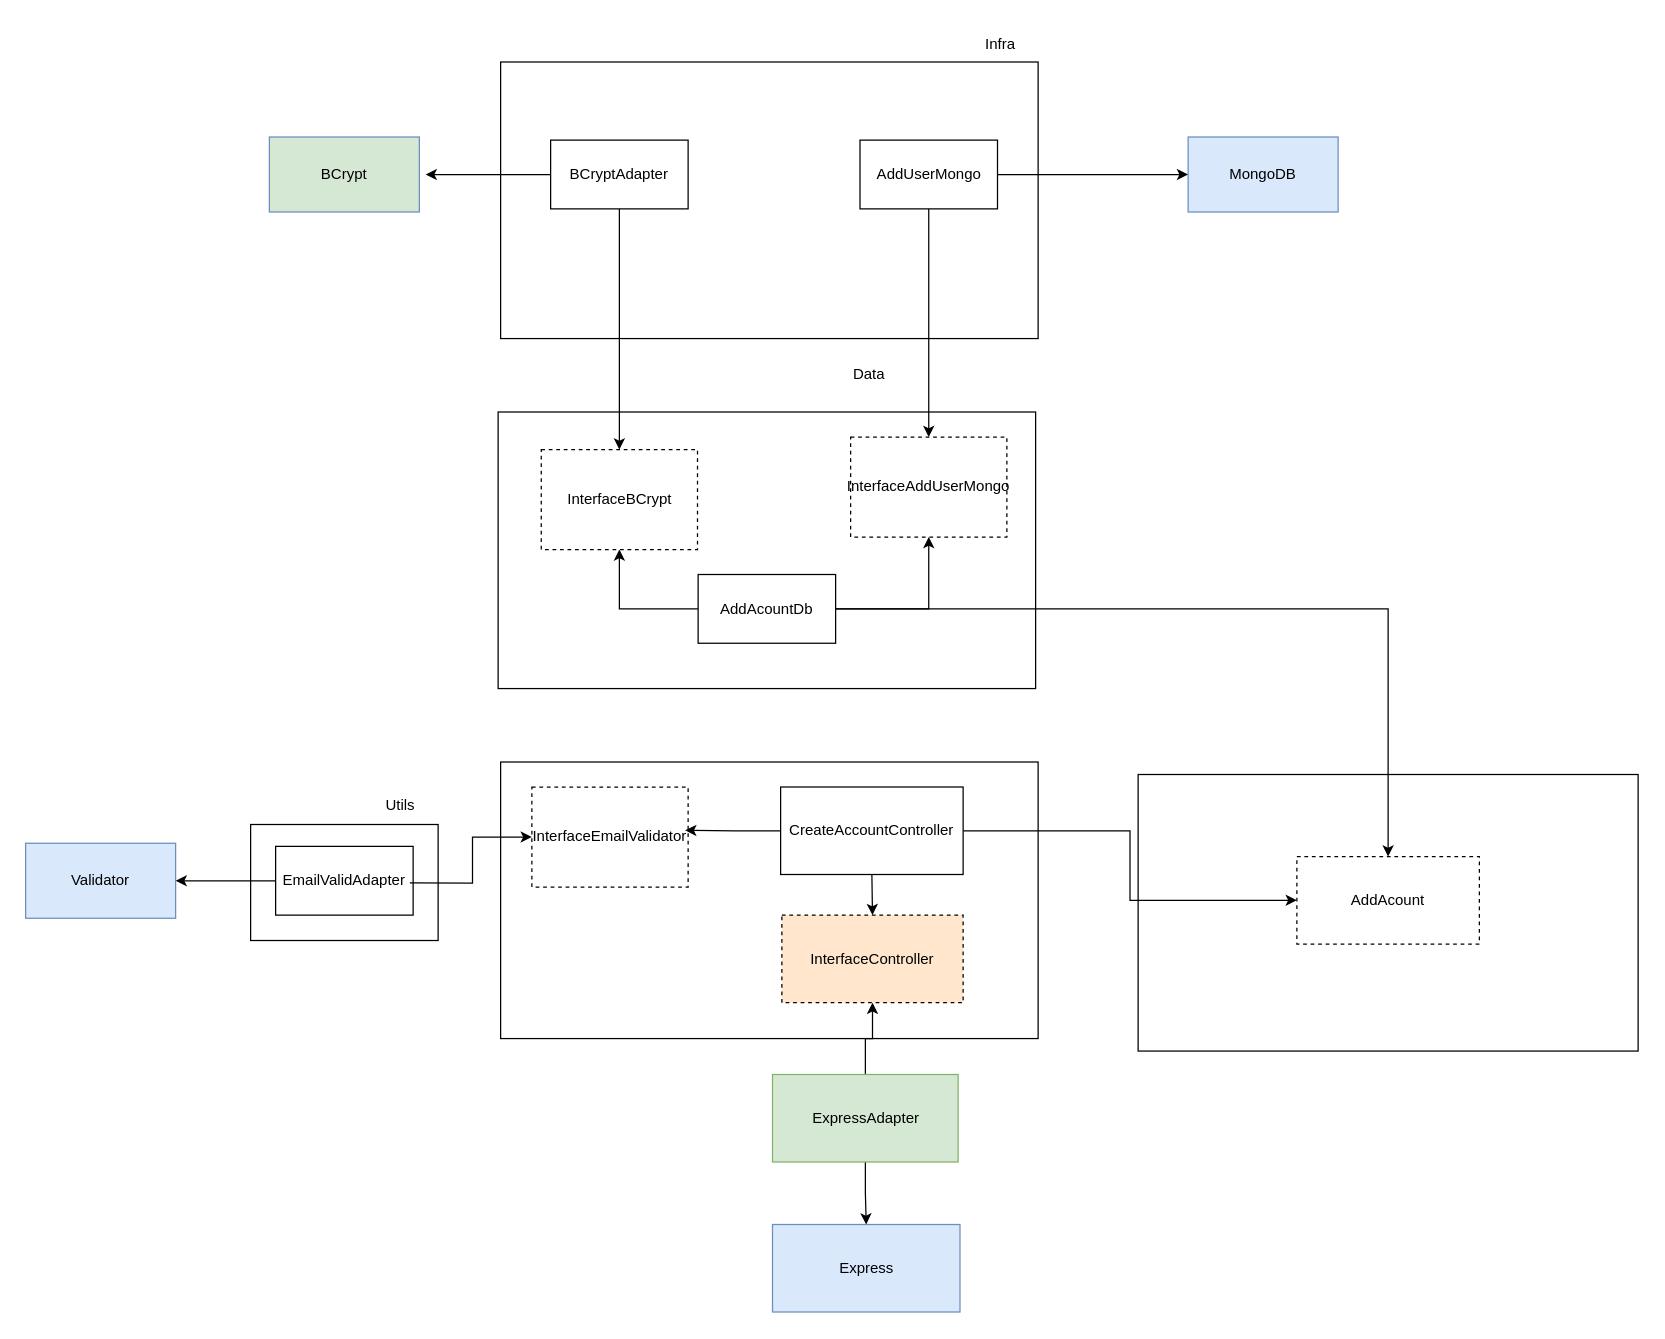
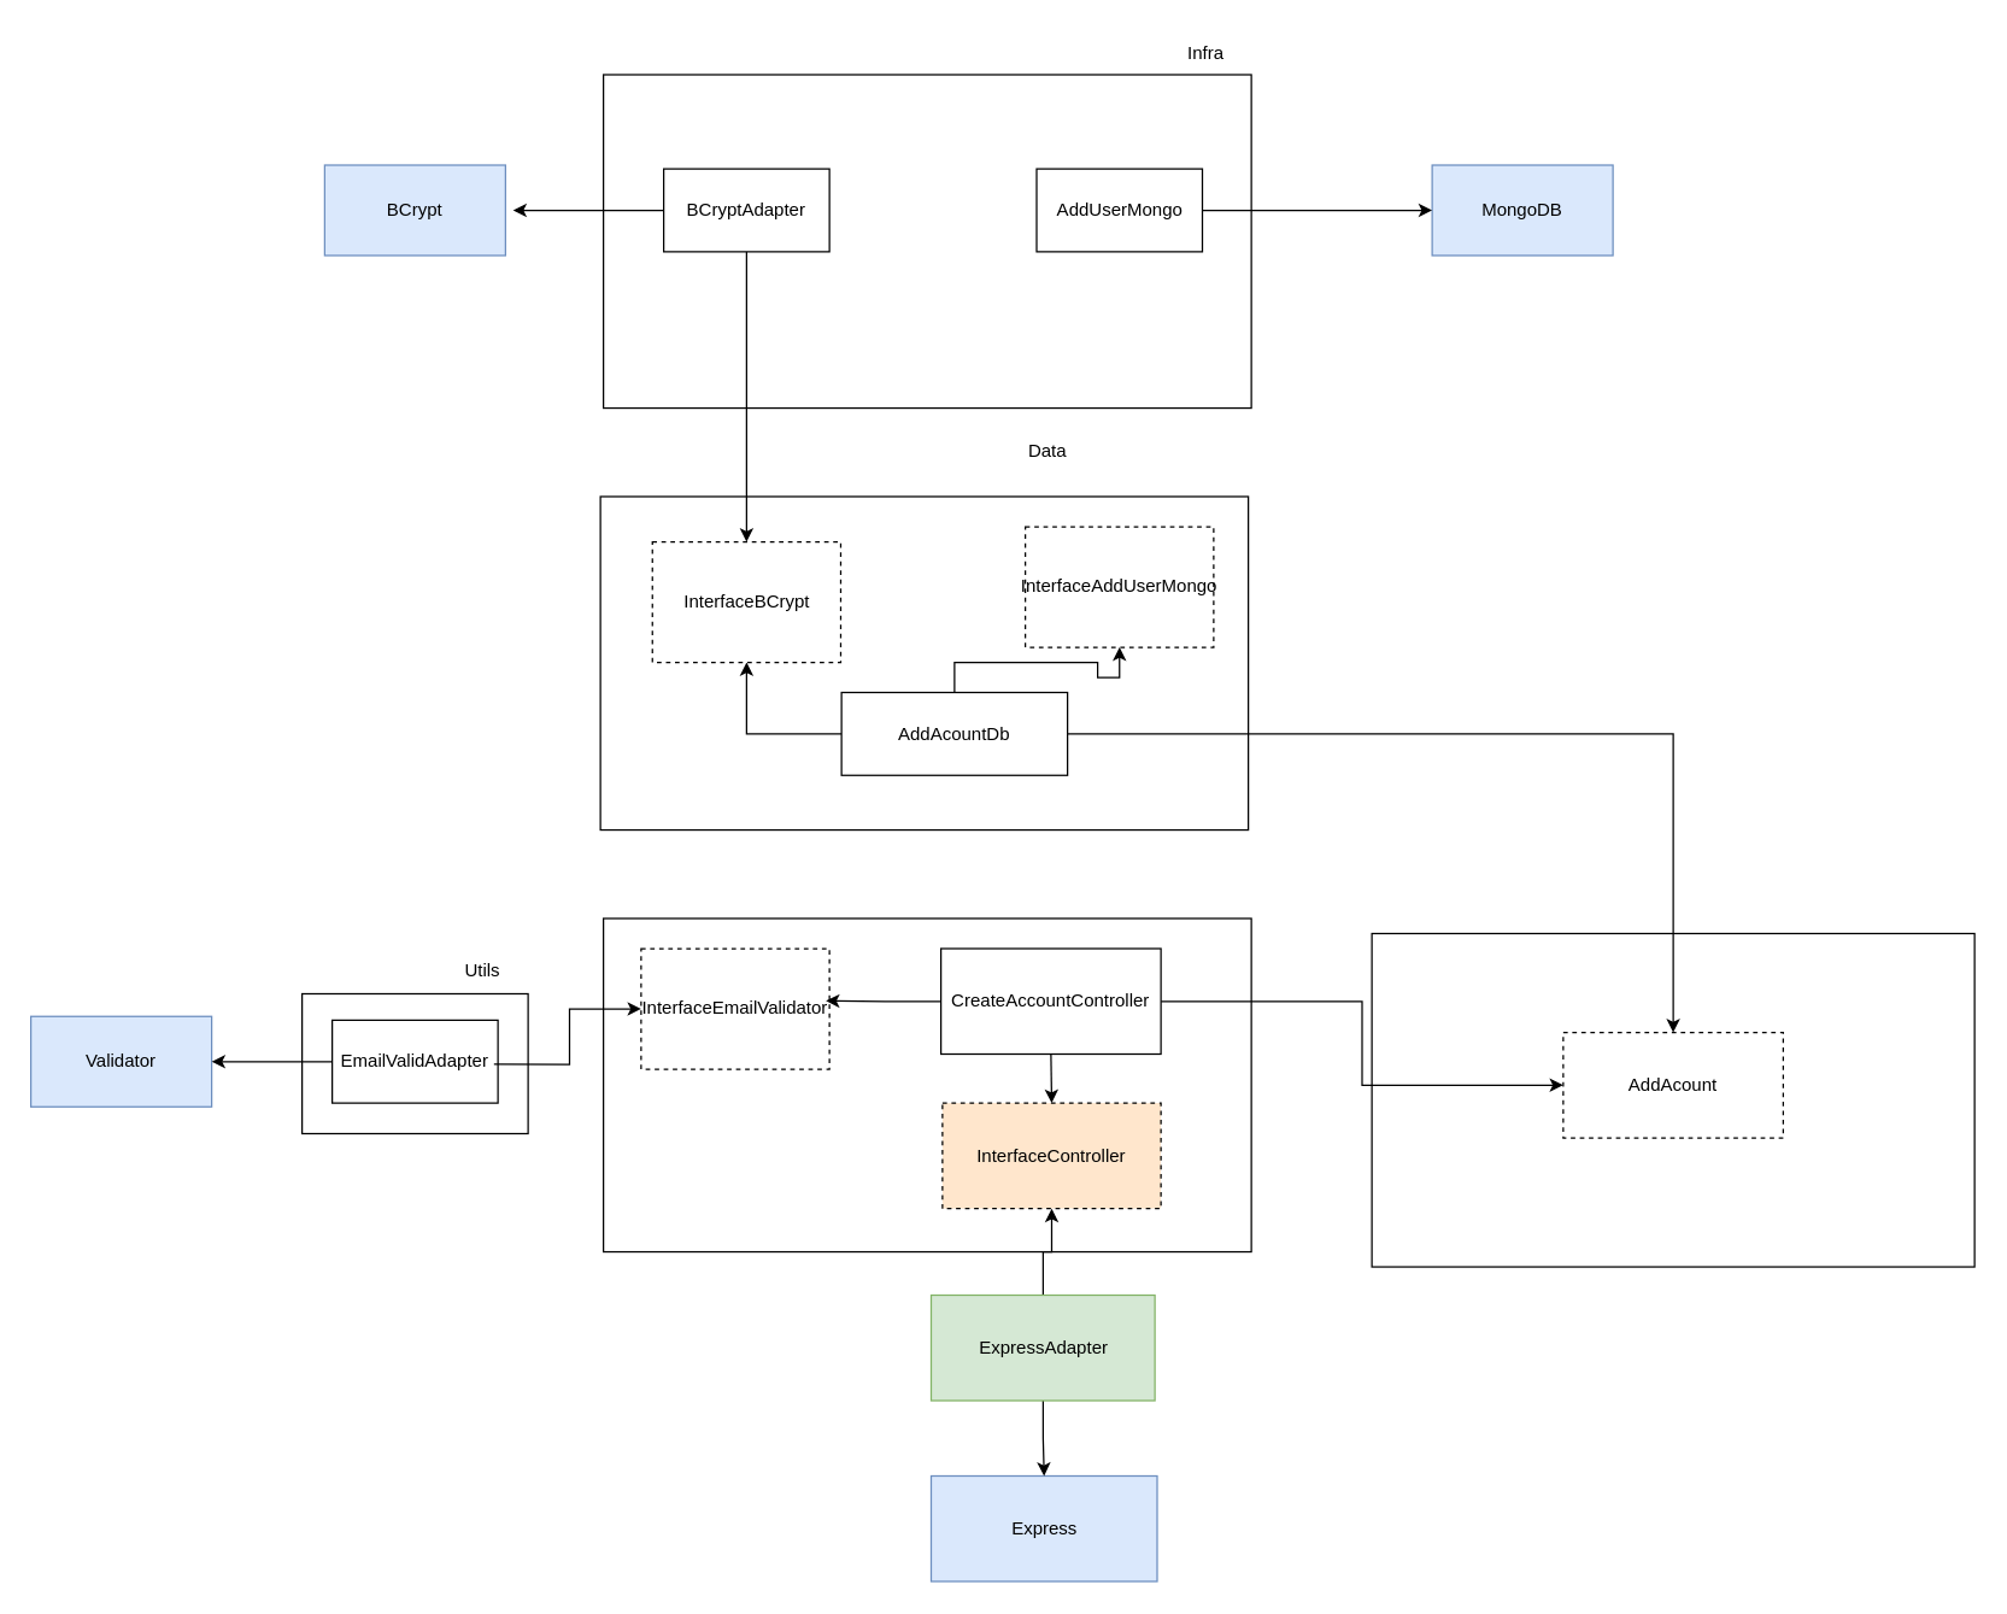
  <mxCell id="0" />
  <mxCell id="1" parent="0" />
  <mxCell id="2" value="" style="rounded=0;whiteSpace=wrap;html=1;" vertex="1" parent="1"><mxGeometry x="910" y="619" width="400" height="221.25" as="geometry" /></mxCell>
  <mxCell id="3" value="" style="rounded=0;whiteSpace=wrap;html=1;" vertex="1" parent="1"><mxGeometry x="400" y="609" width="430" height="221.25" as="geometry" /></mxCell>
  <mxCell id="4" style="edgeStyle=orthogonalEdgeStyle;rounded=0;orthogonalLoop=1;jettySize=auto;html=1;" edge="1" parent="1" source="5" target="16"><mxGeometry relative="1" as="geometry" /></mxCell>
  <mxCell id="5" value="CreateAccountController" style="rounded=0;whiteSpace=wrap;html=1;" vertex="1" parent="1"><mxGeometry x="624" y="629" width="146" height="70" as="geometry" /></mxCell>
  <mxCell id="6" value="MongoDB" style="whiteSpace=wrap;html=1;fillColor=#dae8fc;strokeColor=#6c8ebf;" vertex="1" parent="1"><mxGeometry x="950" y="109" width="120" height="60" as="geometry" /></mxCell>
- <mxCell id="7" value="BCrypt" style="whiteSpace=wrap;html=1;fillColor=#d5e8d4;strokeColor=#6c8ebf;" vertex="1" parent="1"><mxGeometry x="215" y="109" width="120" height="60" as="geometry" /></mxCell>
+ <mxCell id="7" value="BCrypt" style="whiteSpace=wrap;html=1;fillColor=#dae8fc;strokeColor=#6c8ebf;" vertex="1" parent="1"><mxGeometry x="215" y="109" width="120" height="60" as="geometry" /></mxCell>
  <mxCell id="8" value="Validator" style="whiteSpace=wrap;html=1;fillColor=#dae8fc;strokeColor=#6c8ebf;" vertex="1" parent="1"><mxGeometry x="20" y="674" width="120" height="60" as="geometry" /></mxCell>
  <mxCell id="9" value="InterfaceController" style="rounded=0;whiteSpace=wrap;html=1;dashed=1;fillColor=#ffe6cc;" vertex="1" parent="1"><mxGeometry x="625" y="731.5" width="145" height="70" as="geometry" /></mxCell>
  <mxCell id="10" value="Express" style="whiteSpace=wrap;html=1;fillColor=#dae8fc;strokeColor=#6c8ebf;" vertex="1" parent="1"><mxGeometry x="617.5" y="979" width="150" height="70" as="geometry" /></mxCell>
  <mxCell id="11" value="" style="endArrow=classic;html=1;rounded=0;" edge="1" parent="1" source="14"><mxGeometry width="50" height="50" relative="1" as="geometry"><mxPoint x="630.62" y="989" as="sourcePoint" /><mxPoint x="630.62" y="919" as="targetPoint" /></mxGeometry></mxCell>
  <mxCell id="12" style="edgeStyle=orthogonalEdgeStyle;rounded=0;orthogonalLoop=1;jettySize=auto;html=1;entryX=0.5;entryY=1;entryDx=0;entryDy=0;" edge="1" parent="1" source="14" target="9"><mxGeometry relative="1" as="geometry" /></mxCell>
  <mxCell id="13" style="edgeStyle=orthogonalEdgeStyle;rounded=0;orthogonalLoop=1;jettySize=auto;html=1;" edge="1" parent="1" source="14" target="10"><mxGeometry relative="1" as="geometry" /></mxCell>
  <mxCell id="14" value="ExpressAdapter" style="rounded=0;whiteSpace=wrap;html=1;fillColor=#d5e8d4;strokeColor=#82b366;" vertex="1" parent="1"><mxGeometry x="617.5" y="859" width="148.5" height="70" as="geometry" /></mxCell>
  <mxCell id="15" value="" style="endArrow=classic;html=1;rounded=0;exitX=0.5;exitY=1;exitDx=0;exitDy=0;entryX=0.5;entryY=0;entryDx=0;entryDy=0;" edge="1" parent="1" source="5" target="9"><mxGeometry width="50" height="50" relative="1" as="geometry"><mxPoint x="490" y="759" as="sourcePoint" /><mxPoint x="540" y="709" as="targetPoint" /></mxGeometry></mxCell>
  <mxCell id="16" value="AddAcount" style="rounded=0;whiteSpace=wrap;html=1;dashed=1;" vertex="1" parent="1"><mxGeometry x="1037" y="684.63" width="146" height="70" as="geometry" /></mxCell>
  <mxCell id="17" value="InterfaceEmailValidator" style="rounded=0;whiteSpace=wrap;html=1;dashed=1;" vertex="1" parent="1"><mxGeometry x="425" y="629" width="125" height="80" as="geometry" /></mxCell>
  <mxCell id="18" value="" style="rounded=0;whiteSpace=wrap;html=1;" vertex="1" parent="1"><mxGeometry y="659" width="150" height="92.81" as="geometry" x="200" /></mxCell>
  <mxCell id="19" style="edgeStyle=orthogonalEdgeStyle;rounded=0;orthogonalLoop=1;jettySize=auto;html=1;entryX=1;entryY=0.5;entryDx=0;entryDy=0;" edge="1" parent="1" source="20" target="8"><mxGeometry relative="1" as="geometry" /></mxCell>
  <mxCell id="20" value="EmailValidAdapter" style="rounded=0;whiteSpace=wrap;html=1;" vertex="1" parent="1"><mxGeometry x="220" y="676.5" width="110" height="55" as="geometry" /></mxCell>
  <mxCell id="21" value="Utils" style="text;html=1;align=center;verticalAlign=middle;whiteSpace=wrap;rounded=0;" vertex="1" parent="1"><mxGeometry x="290" y="629" width="60" height="30" as="geometry" /></mxCell>
  <mxCell id="22" value="" style="rounded=0;whiteSpace=wrap;html=1;" vertex="1" parent="1"><mxGeometry x="398" y="329" width="430" height="221.25" as="geometry" /></mxCell>
  <mxCell id="23" style="edgeStyle=orthogonalEdgeStyle;rounded=0;orthogonalLoop=1;jettySize=auto;html=1;entryX=0.5;entryY=0;entryDx=0;entryDy=0;" edge="1" parent="1" source="26" target="16"><mxGeometry relative="1" as="geometry" /></mxCell>
  <mxCell id="24" style="edgeStyle=orthogonalEdgeStyle;rounded=0;orthogonalLoop=1;jettySize=auto;html=1;entryX=0.5;entryY=1;entryDx=0;entryDy=0;" edge="1" parent="1" source="26" target="35"><mxGeometry relative="1" as="geometry" /></mxCell>
  <mxCell id="25" style="edgeStyle=orthogonalEdgeStyle;rounded=0;orthogonalLoop=1;jettySize=auto;html=1;" edge="1" parent="1" source="26" target="39"><mxGeometry relative="1" as="geometry" /></mxCell>
- <mxCell id="26" value="AddAcountDb" style="rounded=0;whiteSpace=wrap;html=1;" vertex="1" parent="1"><mxGeometry x="558" y="459" width="110" height="55" as="geometry" /></mxCell>
+ <mxCell id="26" value="AddAcountDb" style="rounded=0;whiteSpace=wrap;html=1;" vertex="1" parent="1"><mxGeometry x="558" y="459" width="150" height="55" as="geometry" /></mxCell>
  <mxCell id="27" value="" style="rounded=0;whiteSpace=wrap;html=1;" vertex="1" parent="1"><mxGeometry x="400" y="49" width="430" height="221.25" as="geometry" /></mxCell>
  <mxCell id="28" value="Data" style="text;html=1;align=center;verticalAlign=middle;whiteSpace=wrap;rounded=0;" vertex="1" parent="1"><mxGeometry x="665" y="284" width="60" height="30" as="geometry" /></mxCell>
  <mxCell id="29" value="Infra" style="text;html=1;align=center;verticalAlign=middle;whiteSpace=wrap;rounded=0;" vertex="1" parent="1"><mxGeometry x="770" y="20" width="60" height="30" as="geometry" /></mxCell>
  <mxCell id="30" style="edgeStyle=orthogonalEdgeStyle;rounded=0;orthogonalLoop=1;jettySize=auto;html=1;" edge="1" parent="1" source="32"><mxGeometry relative="1" as="geometry"><mxPoint x="340" y="139" as="targetPoint" /></mxGeometry></mxCell>
  <mxCell id="31" style="edgeStyle=orthogonalEdgeStyle;rounded=0;orthogonalLoop=1;jettySize=auto;html=1;" edge="1" parent="1" source="32" target="35"><mxGeometry relative="1" as="geometry" /></mxCell>
  <mxCell id="32" value="BCryptAdapter" style="rounded=0;whiteSpace=wrap;html=1;" vertex="1" parent="1"><mxGeometry x="440" y="111.5" width="110" height="55" as="geometry" /></mxCell>
  <mxCell id="33" style="edgeStyle=orthogonalEdgeStyle;rounded=0;orthogonalLoop=1;jettySize=auto;html=1;exitX=0.976;exitY=0.532;exitDx=0;exitDy=0;exitPerimeter=0;" edge="1" parent="1" source="20" target="17"><mxGeometry relative="1" as="geometry" /></mxCell>
  <mxCell id="34" style="edgeStyle=orthogonalEdgeStyle;rounded=0;orthogonalLoop=1;jettySize=auto;html=1;entryX=0.981;entryY=0.433;entryDx=0;entryDy=0;entryPerimeter=0;" edge="1" parent="1" source="5" target="17"><mxGeometry relative="1" as="geometry" /></mxCell>
  <mxCell id="35" value="InterfaceBCrypt" style="rounded=0;whiteSpace=wrap;html=1;dashed=1;" vertex="1" parent="1"><mxGeometry x="432.5" y="359" width="125" height="80" as="geometry" /></mxCell>
- <mxCell id="36" style="edgeStyle=orthogonalEdgeStyle;rounded=0;orthogonalLoop=1;jettySize=auto;html=1;" edge="1" parent="1" source="38" target="39"><mxGeometry relative="1" as="geometry" /></mxCell>
  <mxCell id="37" style="edgeStyle=orthogonalEdgeStyle;rounded=0;orthogonalLoop=1;jettySize=auto;html=1;" edge="1" parent="1" source="38" target="6"><mxGeometry relative="1" as="geometry" /></mxCell>
  <mxCell id="38" value="AddUserMongo" style="rounded=0;whiteSpace=wrap;html=1;" vertex="1" parent="1"><mxGeometry x="687.5" y="111.5" width="110" height="55" as="geometry" /></mxCell>
  <mxCell id="39" value="InterfaceAddUserMongo" style="rounded=0;whiteSpace=wrap;html=1;dashed=1;" vertex="1" parent="1"><mxGeometry x="680" y="349" width="125" height="80" as="geometry" /></mxCell>
